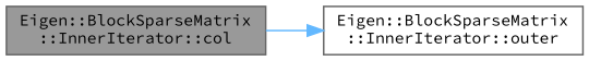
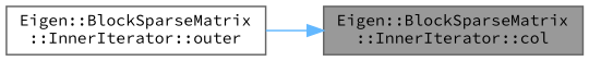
  digraph {
    rankdir=LR
    fontname="Source Code Pro"
    node [fontname="Source Code Pro" fontsize=10 shape=box style=filled]
    n1 [color=gray40 fillcolor=grey60 fontcolor=black height=0.2 label="Eigen::BlockSparseMatrix\l::InnerIterator::col" width=0.4]
    n2 [color=grey40 fillcolor=white height=0.2 label="Eigen::BlockSparseMatrix\l::InnerIterator::outer" width=0.4]
-   n1 -> n2 [color=steelblue1 fontname="Source Code Pro" fontsize=10 labelfontname=Helvetica labelfontsize=10 style=solid arrowhead=normal]
+   n2 -> n1 [color=steelblue1 fontname="Source Code Pro" fontsize=10 labelfontname=Helvetica labelfontsize=10 style=solid arrowhead=normal]
  }
